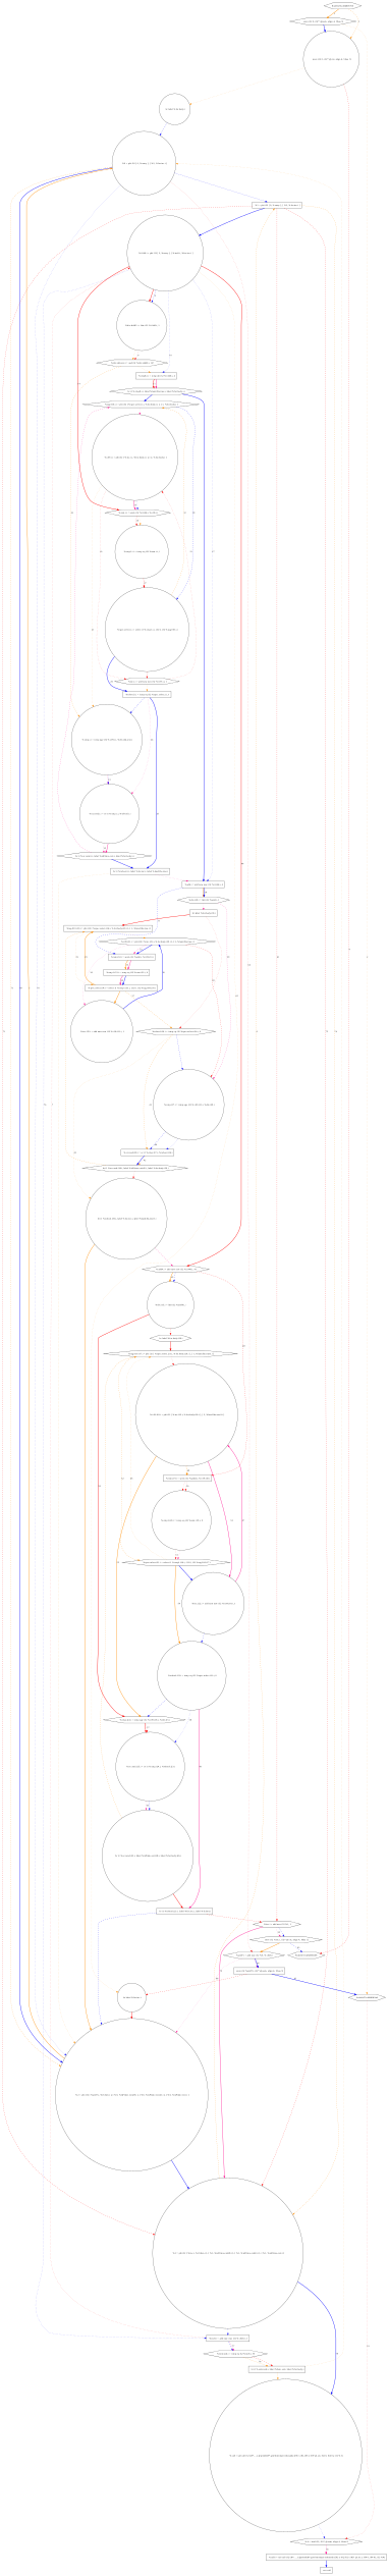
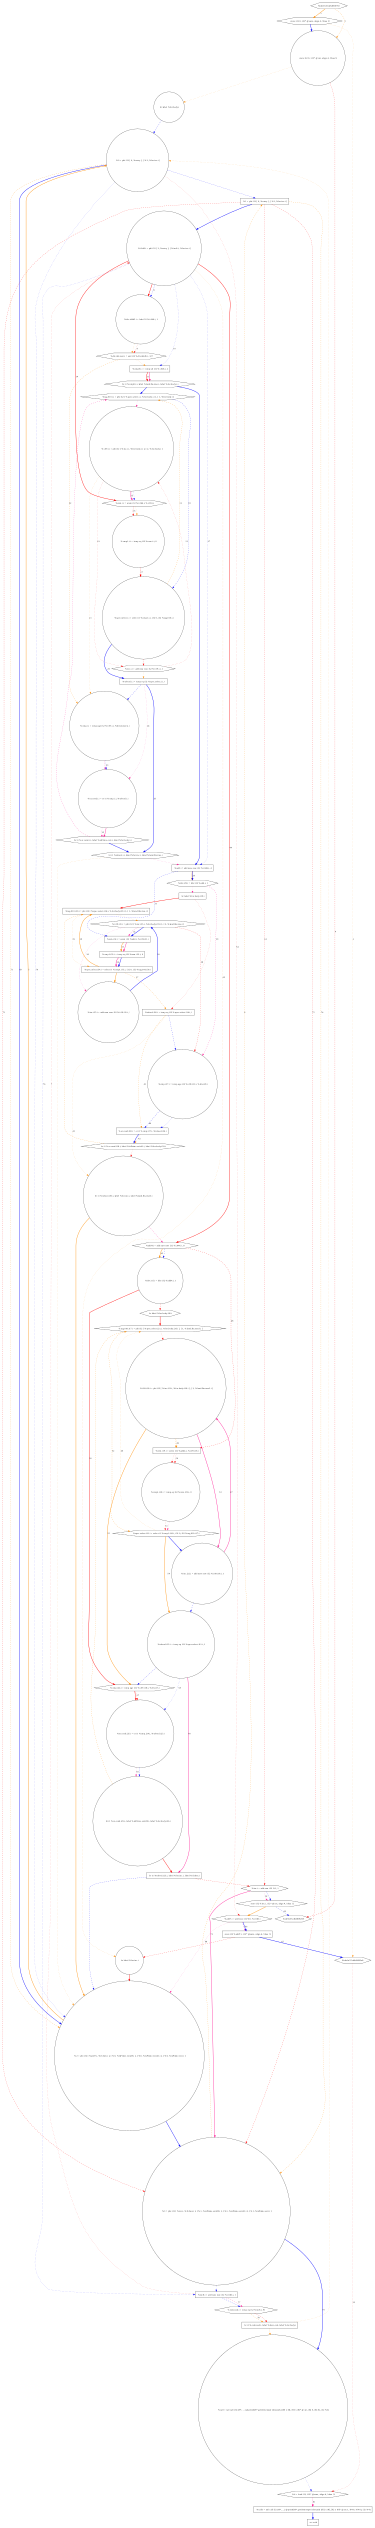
  digraph {
    fontname="Liberation Serif"
    node [fontname="Liberation Serif" shape=circle]
    edge [color=blue fontname="Liberation Serif" style=dotted]
    n1 [label="  store i32 0, i32* @sum, align 4, !tbaa !2" shape=hexagon]
    n2 [label="  store i32 0, i32* @cnt, align 4, !tbaa !2"]
    Node0x55c46d8083a8 [shape=hexagon]
    n4 [label="  br label %for.body.i"]
    Node0x55c46d806e08 [shape=hexagon]
    n6 [label="  %4 = load i32, i32* @sum, align 4, !tbaa !2" shape=hexagon]
    n7 [label="  %0 = phi i32 [ 0, %entry ], [ %2, %for.inc.i ]"]
    n8 [label="  %1 = phi i32 [ 0, %entry ], [ %3, %for.inc.i ]" shape=box]
    n9 [label="  %add7.i = add nsw i32 %0, %i.046.i" shape=hexagon]
    n10 [label="  %2 = phi i32 [ %add7.i, %if.then.i ], [ %0, %isPrime.exit28.i ], [ %0, %isPrime.exit41.i ], [ %0, %isPrime.exit.i ]"]
    n11 [label="  %i.046.i = phi i32 [ 2, %entry ], [ %inc8.i, %for.inc.i ]"]
    n12 [label="  %inc.i = add nsw i32 %1, 1" shape=hexagon]
    n13 [label="  %3 = phi i32 [ %inc.i, %if.then.i ], [ %1, %isPrime.exit28.i ], [ %1, %isPrime.exit41.i ], [ %1, %isPrime.exit.i ]"]
    n14 [label="  store i32 %add7.i, i32* @sum, align 4, !tbaa !2" shape=box]
    n15 [label="  %div.i4445.i = lshr i32 %i.046.i, 1"]
    n16 [label="  %cmp8.i.i = icmp ult i32 %i.046.i, 4" shape=box]
    n17 [label="  %rem.i.i = urem i32 %i.046.i, %i.09.i.i" shape=hexagon]
    n18 [label="  %add.i = add nuw nsw i32 %i.046.i, 4" shape=box]
    n19 [label="  %add4.i = add nuw nsw i32 %i.046.i, 10" shape=hexagon]
    n20 [label="  %inc8.i = add nuw nsw i32 %i.046.i, 1" shape=box]
    n21 [label="  br label %for.inc.i"]
    n22 [label="  store i32 %inc.i, i32* @cnt, align 4, !tbaa !2" shape=hexagon]
    n23 [label="  %call = tail call i32 (i8*, ...) @printf(i8* getelementptr inbounds ([66 x i8], [66 x i8]* @.str, i64 0, i64 0), i32 %3)"]
    n24 [label="  %div.i44.zext.i = and i32 %div.i4445.i, 127" shape=hexagon]
    n25 [label="  br i1 %cmp8.i.i, label %land.lhs.true.i, label %for.body.i.i" shape=hexagon]
    n26 [label="  %cmp1.i.i = icmp eq i32 %rem.i.i, 0"]
    n27 [label="  %div.i29.i = lshr i32 %add.i, 1" shape=hexagon]
    n28 [label="  %rem.i32.i = urem i32 %add.i, %i.09.i31.i" shape=box]
    n29 [label="  %div.i15.i = lshr i32 %add4.i, 1"]
    n30 [label="  %rem.i19.i = urem i32 %add4.i, %i.09.i18.i" shape=box]
    n31 [label="  %exitcond.i = icmp eq i32 %inc8.i, 91" shape=hexagon]
    n32 [label="  %cmp.i.i = icmp uge i32 %i.09.i.i, %div.i44.zext.i"]
    n33 [label="  %or.cond.i.i = or i1 %cmp.i.i, %tobool.i.i"]
    n34 [label="  %tag.010.i.i = phi i32 [ %spec.select.i.i, %for.body.i.i ], [ 1, %for.body.i ]" shape=hexagon]
    n35 [label="  %i.09.i.i = phi i32 [ %inc.i.i, %for.body.i.i ], [ 2, %for.body.i ]"]
    n36 [label="  %spec.select.i.i = select i1 %cmp1.i.i, i32 0, i32 %tag.010.i.i"]
    n37 [label="  %inc.i.i = add nuw nsw i32 %i.09.i.i, 1" shape=hexagon]
    n38 [label="  %tobool.i.i = icmp eq i32 %spec.select.i.i, 0" shape=box]
-   n39 [label="  br i1 %tobool.i.i, label %for.inc.i, label %land.lhs.true.i" shape=box]
+   n39 [label="  br i1 %tobool.i.i, label %for.inc.i, label %land.lhs.true.i" shape=hexagon]
    n40 [label="  br i1 %or.cond.i.i, label %isPrime.exit.i, label %for.body.i.i" shape=hexagon]
    n41 [label="  br label %for.body.i39.i" shape=box]
    n42 [label="  %cmp.i37.i = icmp uge i32 %i.09.i31.i, %div.i29.i"]
    n43 [label="  %cmp1.i33.i = icmp eq i32 %rem.i32.i, 0" shape=box]
    n44 [label="  %tag.010.i30.i = phi i32 [ %spec.select.i34.i, %for.body.i39.i ], [ 1, %land.lhs.true.i ]" shape=box]
-   n45 [label="  %tobool.i36.i = icmp eq i32 %spec.select.i34.i, 0" shape=hexagon]
+   n45 [label="  %tobool.i36.i = icmp eq i32 %spec.select.i34.i, 0" shape=box]
    n46 [label="  %or.cond.i38.i = or i1 %cmp.i37.i, %tobool.i36.i" shape=box]
    n47 [label="  %i.09.i31.i = phi i32 [ %inc.i35.i, %for.body.i39.i ], [ 2, %land.lhs.true.i ]" shape=hexagon]
    n48 [label="  %spec.select.i34.i = select i1 %cmp1.i33.i, i32 0, i32 %tag.010.i30.i" shape=box]
    n49 [label="  %inc.i35.i = add nuw nsw i32 %i.09.i31.i, 1"]
    n50 [label="  br i1 %tobool.i36.i, label %for.inc.i, label %land.lhs.true3.i"]
    n51 [label="  br i1 %or.cond.i38.i, label %isPrime.exit41.i, label %for.body.i39.i" shape=hexagon]
    n52 [label="  br label %for.body.i26.i" shape=hexagon]
    n53 [label="  %cmp.i24.i = icmp uge i32 %i.09.i18.i, %div.i15.i" shape=hexagon]
    n54 [label="  %cmp1.i20.i = icmp eq i32 %rem.i19.i, 0"]
    n55 [label="  %tag.010.i17.i = phi i32 [ %spec.select.i21.i, %for.body.i26.i ], [ 1, %land.lhs.true3.i ]" shape=hexagon]
    n56 [label="  %or.cond.i25.i = or i1 %cmp.i24.i, %tobool.i23.i"]
    n57 [label="  %i.09.i18.i = phi i32 [ %inc.i22.i, %for.body.i26.i ], [ 2, %land.lhs.true3.i ]"]
    n58 [label="  %spec.select.i21.i = select i1 %cmp1.i20.i, i32 0, i32 %tag.010.i17.i" shape=hexagon]
    n59 [label="  %inc.i22.i = add nuw nsw i32 %i.09.i18.i, 1"]
    n60 [label="  %tobool.i23.i = icmp eq i32 %spec.select.i21.i, 0"]
    n61 [label="  br i1 %tobool.i23.i, label %for.inc.i, label %if.then.i" shape=box]
    n62 [label="  br i1 %or.cond.i25.i, label %isPrime.exit28.i, label %for.body.i26.i"]
    n63 [label="  br i1 %exitcond.i, label %func.exit, label %for.body.i" shape=box]
    n64 [label="  %call1 = tail call i32 (i8*, ...) @printf(i8* getelementptr inbounds ([62 x i8], [62 x i8]* @.str.1, i64 0, i64 0), i32 %4)" shape=box]
    n65 [label="  ret void" shape=box]
    Node0x55c46d806750 [shape=hexagon]
    n1 -> n2 [style=bold]
    n1 -> Node0x55c46d8083a8 [color=darkorange label=2]
    n2 -> n4 [color=darkorange]
    n2 -> Node0x55c46d806e08 [color=red label=4 style=dashed]
    Node0x55c46d8083a8 -> n6 [color=red label=33]
    n4 -> n7 [style=dashed]
    n6 -> n64 [color=deeppink style=dashed]
    n6 -> n64 [color=deeppink label=81]
    n7 -> n8 [style=dashed]
    n7 -> n9 [color=red label=64]
    n7 -> n10 [label=69 style=bold]
    n7 -> n10 [label=70]
    n7 -> n10 [color=darkorange label=71 style=dashed]
    n8 -> n11 [style=bold]
    n8 -> n12 [color=red label=61 style=dashed]
    n8 -> n13 [color=red label=73 style=dashed]
    n8 -> n13 [color=darkorange label=74 style=dashed]
    n8 -> n13 [color=red label=75 style=dashed]
    n9 -> n10 [color=deeppink label=68]
    n9 -> n14 [color=deeppink style=dashed]
    n9 -> n14 [label=66 style=bold]
    n10 -> n7 [color=darkorange label=5 style=bold]
    n10 -> n13 [style=bold]
    n11 -> n15 [color=red style=bold]
    n11 -> n15 [label=8 style=dashed]
    n11 -> n16 [label=10]
    n11 -> n17 [color=red label=14 style=bold]
    n11 -> n18 [label=27]
    n11 -> n19 [color=red label=44 style=bold]
    n11 -> n20 [label=76]
    n11 -> n21 [color=darkorange label=65]
    n12 -> n13 [color=deeppink label=72 style=bold]
    n12 -> n22 [style=dashed]
    n12 -> n22 [color=deeppink label=62]
    n13 -> n8 [color=darkorange label=6 style=dashed]
    n13 -> n20
    n13 -> n23 [label=79 style=bold]
    n14 -> Node0x55c46d8083a8 [label=67 style=bold]
    n14 -> n21 [color=red style=dashed]
    n15 -> n24 [color=darkorange]
    n15 -> n24 [color=red label=9]
    n16 -> n25 [color=deeppink style=bold]
    n16 -> n25 [color=red label=11 style=bold]
    n17 -> n26 [color=darkorange]
    n17 -> n26 [color=red label=16 style=dashed]
    n18 -> n27 [color=darkorange style=bold]
    n18 -> n27 [label=28 style=bold]
    n18 -> n28 [label=31 style=dashed]
    n19 -> n29 [style=dashed]
    n19 -> n29 [color=darkorange label=45 style=bold]
    n19 -> n30 [color=red label=48 style=dashed]
    n20 -> n11 [color=red label=7]
    n20 -> n31 [style=dashed]
    n20 -> n31 [color=deeppink label=77 style=dashed]
    n21 -> n10 [color=red style=bold]
    n22 -> Node0x55c46d806e08 [label=63 style=dashed]
    n22 -> n9 [color=darkorange style=bold]
    n23 -> n6
    n24 -> n16 [color=darkorange]
    n24 -> n32 [color=darkorange label=22 style=dashed]
    n25 -> n18 [style=bold]
    n25 -> n34 [style=bold]
    n26 -> n36 [color=red style=dashed]
    n26 -> n36 [color=red label=17]
    n27 -> n41 [color=deeppink]
    n27 -> n42 [color=deeppink label=39 style=dashed]
    n28 -> n43 [color=deeppink style=bold]
    n28 -> n43 [color=darkorange label=33 style=bold]
    n29 -> n52 [color=red style=dashed]
    n29 -> n53 [color=red label=56 style=bold]
    n30 -> n54 [color=red]
    n30 -> n54 [color=red label=50]
    n31 -> n63 [color=red style=dashed]
    n31 -> n63 [color=darkorange label=78 style=dashed]
    n32 -> n33 [color=deeppink style=dashed]
    n32 -> n33 [label=23]
    n33 -> n40 [color=deeppink style=bold]
    n33 -> n40 [color=deeppink label=25]
    n34 -> n35 [color=deeppink]
    n34 -> n36 [label=18 style=dashed]
    n35 -> n17
    n35 -> n17 [color=deeppink label=15 style=bold]
    n35 -> n32 [color=darkorange label=21]
    n35 -> n37 [color=red label=19]
    n36 -> n34 [color=darkorange label=12 style=dashed]
    n36 -> n37 [color=red style=dashed]
    n36 -> n38 [label=20 style=bold]
    n37 -> n35 [color=red label=13]
    n37 -> n38 [color=darkorange]
    n38 -> n32 [style=dashed]
    n38 -> n33 [color=deeppink label=24]
    n38 -> n39 [label=26 style=bold]
    n39 -> n10 [color=darkorange]
    n39 -> n18 [color=deeppink]
    n40 -> n34 [color=deeppink style=dashed]
    n40 -> n39 [style=bold]
    n41 -> n44 [color=red style=bold]
    n41 -> n45 [color=red]
    n42 -> n46
    n42 -> n46 [label=40 style=dashed]
    n43 -> n48 [style=bold]
    n43 -> n48 [color=deeppink label=34 style=bold]
    n44 -> n47 [color=darkorange]
    n44 -> n48 [color=darkorange label=35]
    n45 -> n42 [style=dashed]
    n45 -> n46 [color=darkorange label=41 style=dashed]
    n45 -> n50 [color=darkorange label=43]
    n46 -> n51 [style=bold]
    n46 -> n51 [color=darkorange label=42]
    n47 -> n28 [style=bold]
    n47 -> n28 [color=deeppink label=32 style=dashed]
    n47 -> n42 [color=red label=38 style=dashed]
    n47 -> n49 [color=deeppink label=36]
    n48 -> n44 [color=darkorange label=29 style=bold]
    n48 -> n45 [color=darkorange label=37 style=dashed]
    n48 -> n49 [color=darkorange style=bold]
    n49 -> n47 [label=30 style=bold]
    n50 -> n10 [color=darkorange style=bold]
    n50 -> n19 [color=deeppink style=dashed]
    n51 -> n44 [color=darkorange style=dashed]
    n51 -> n50 [color=red]
    n52 -> n55 [color=red style=bold]
    n53 -> n56 [color=red style=bold]
    n53 -> n56 [color=red label=57]
    n54 -> n58 [color=deeppink]
    n54 -> n58 [color=red label=51]
    n55 -> n57 [color=red]
    n55 -> n58 [color=darkorange label=52 style=dashed]
    n56 -> n62 [style=dashed]
    n56 -> n62 [color=deeppink label=59]
    n57 -> n30 [color=darkorange style=dashed]
    n57 -> n30 [color=darkorange label=49]
    n57 -> n53 [color=darkorange label=55 style=bold]
    n57 -> n59 [color=deeppink label=53 style=bold]
    n58 -> n55 [color=darkorange label=46]
    n58 -> n59 [style=bold]
    n58 -> n60 [color=darkorange label=54 style=bold]
    n59 -> n57 [color=deeppink label=47 style=bold]
    n59 -> n60 [style=dashed]
    n60 -> n53 [style=dashed]
    n60 -> n56 [label=58]
    n60 -> n61 [color=deeppink label=60 style=bold]
    n61 -> n10 [style=dashed]
    n61 -> n12 [color=red style=dashed]
    n62 -> n55 [color=darkorange style=dashed]
    n62 -> n61 [color=red style=bold]
    n63 -> n7 [color=darkorange]
    n63 -> n23 [color=darkorange style=dashed]
    n64 -> n65 [style=bold]
    Node0x55c46d806750 -> n1 [color=darkorange label=1 style=bold]
    Node0x55c46d806750 -> n2 [color=darkorange label=3 style=dashed]
  }
